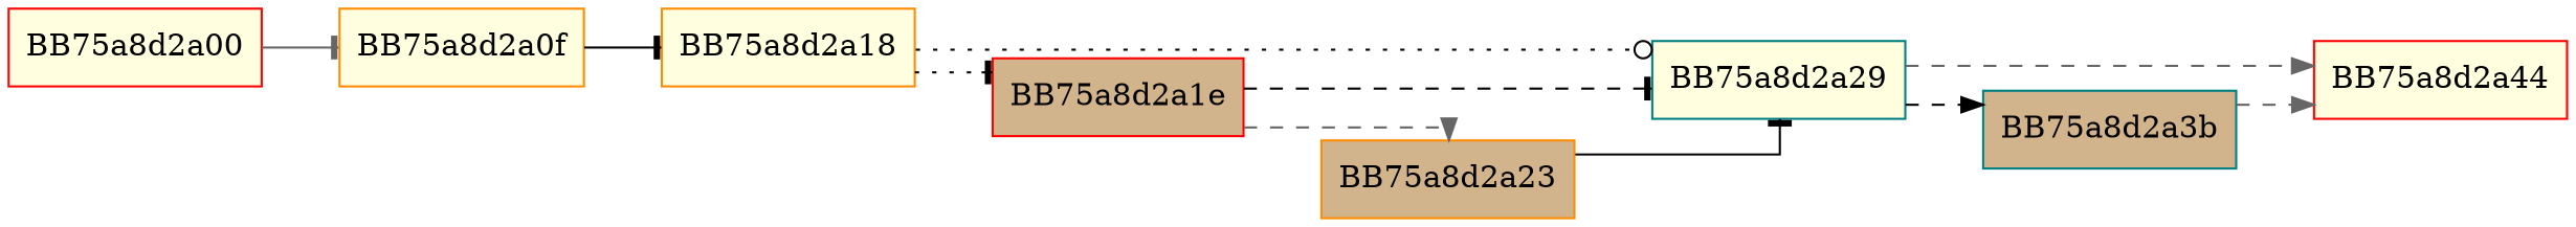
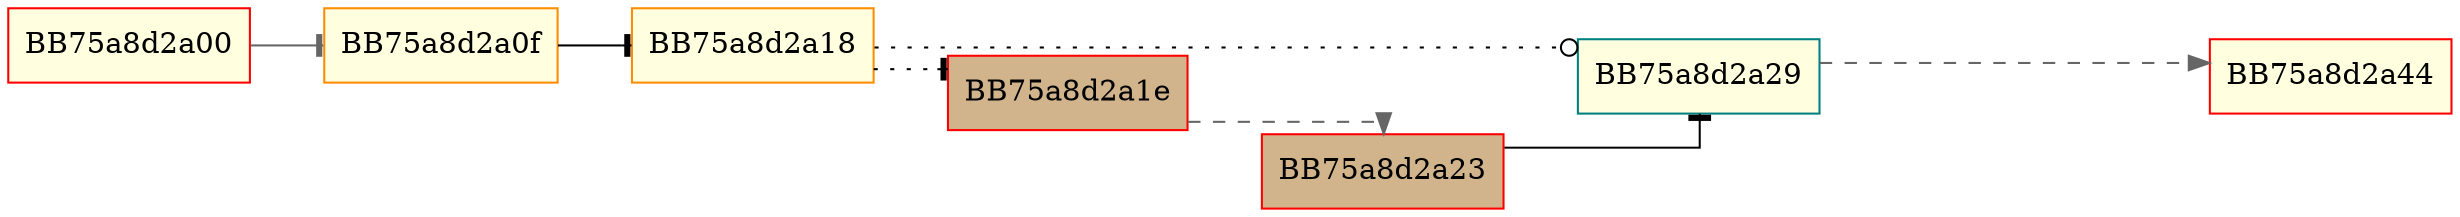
  digraph {
    rankdir=LR
    splines=ortho
    node [color=red fillcolor=lightyellow shape=box style=filled]
    edge [arrowhead=tee color=black style=dashed]
    BB75a8d2a0f [color=darkorange]
    BB75a8d2a00
    BB75a8d2a18 [color=darkorange]
    BB75a8d2a29 [color=teal]
    BB75a8d2a1e [fillcolor=tan]
    BB75a8d2a44
-   BB75a8d2a3b [color=teal fillcolor=tan]
-   BB75a8d2a23 [color=darkorange fillcolor=tan]
+   BB75a8d2a23 [fillcolor=tan]
    BB75a8d2a0f -> BB75a8d2a18 [style=solid]
    BB75a8d2a00 -> BB75a8d2a0f [color=gray40 style=solid]
    BB75a8d2a18 -> BB75a8d2a29 [arrowhead=odot style=dotted]
    BB75a8d2a18 -> BB75a8d2a1e [style=dotted]
    BB75a8d2a29 -> BB75a8d2a44 [arrowhead=normal color=gray40]
-   BB75a8d2a29 -> BB75a8d2a3b [arrowhead=normal]
-   BB75a8d2a1e -> BB75a8d2a29
    BB75a8d2a1e -> BB75a8d2a23 [arrowhead=normal color=gray40]
-   BB75a8d2a3b -> BB75a8d2a44 [arrowhead=normal color=gray40]
    BB75a8d2a23 -> BB75a8d2a29 [style=solid]
  }
